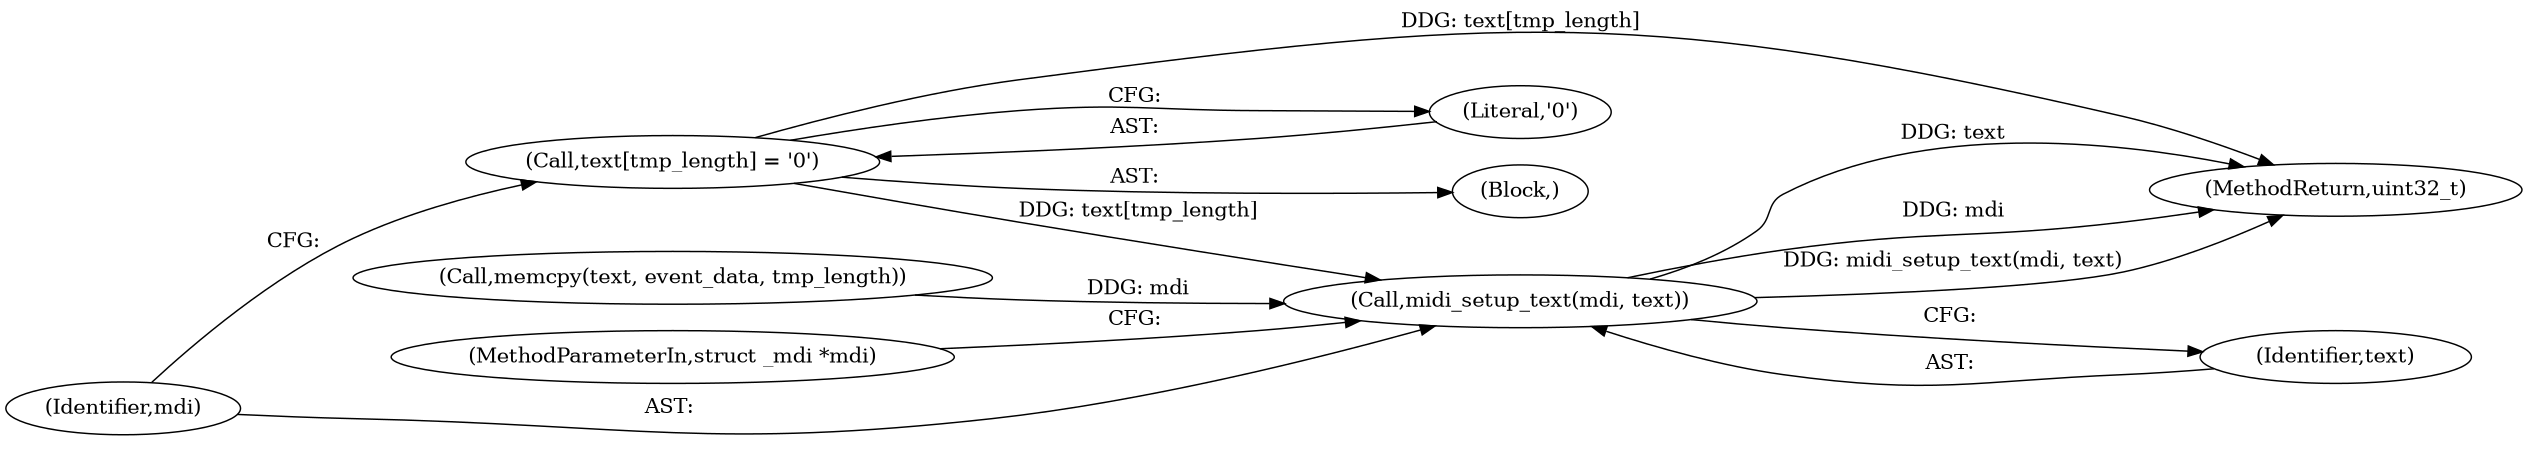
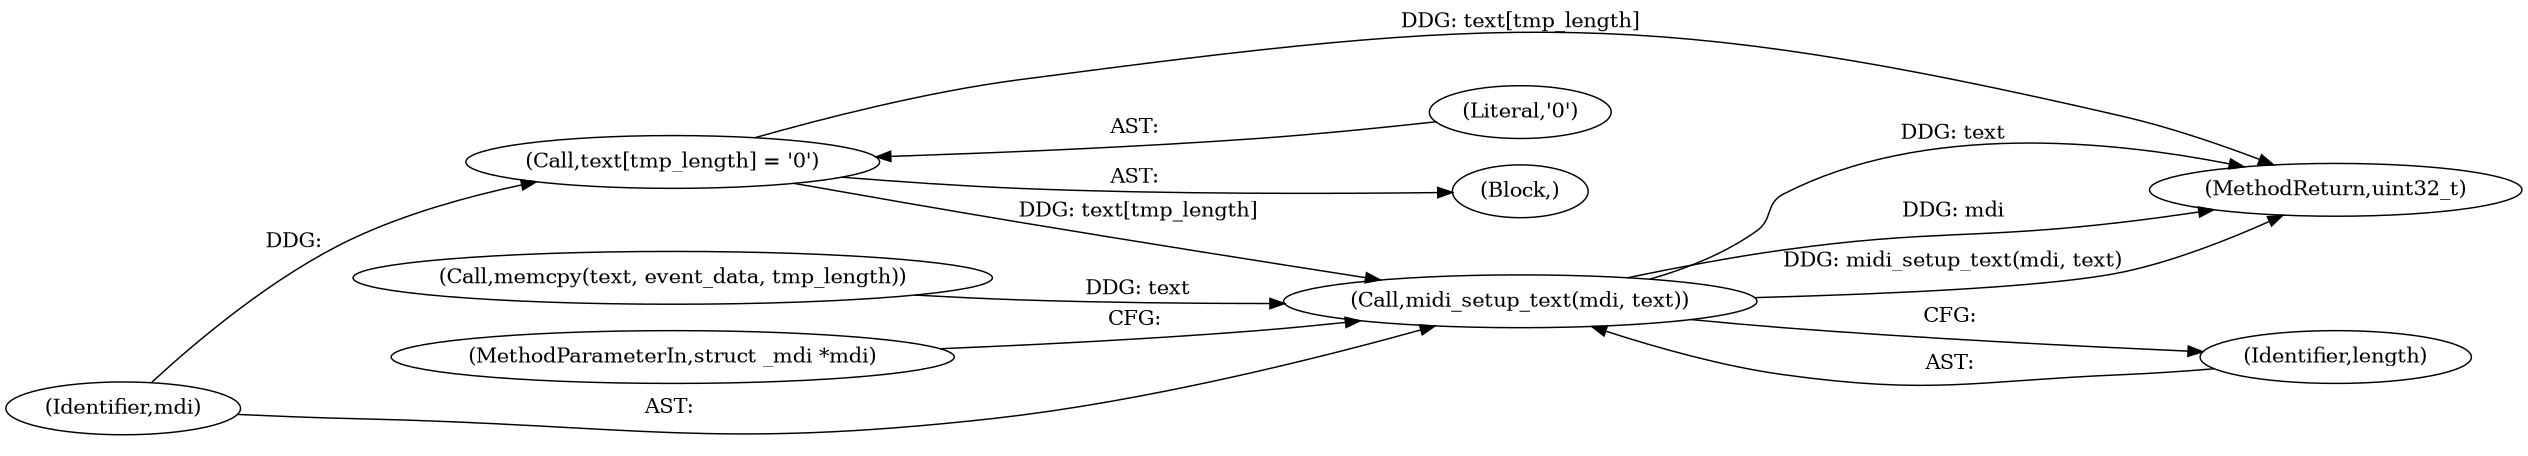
  digraph {
    rankdir=LR
    n1 [label="(Call,text[tmp_length] = '\0')"]
    n2 [label="(Call,midi_setup_text(mdi, text))"]
    n3 [label="(Block,)"]
    n4 [label="(MethodReturn,uint32_t)"]
    n5 [label="(Literal,'\0')"]
-   n6 [label="(Identifier,text)"]
+   n6 [label="(Identifier,length)"]
    n7 [label="(Call,memcpy(text, event_data, tmp_length))"]
    n8 [label="(Identifier,mdi)"]
    n9 [label="(MethodParameterIn,struct _mdi *mdi)"]
    n1 -> n2 [label="DDG: text[tmp_length]"]
    n1 -> n3 [label="AST: "]
    n1 -> n4 [label="DDG: text[tmp_length]"]
-   n1 -> n5 [label="CFG: "]
    n2 -> n4 [label="DDG: midi_setup_text(mdi, text)"]
    n2 -> n4 [label="DDG: text"]
    n2 -> n4 [label="DDG: mdi"]
    n2 -> n6 [label="CFG: "]
    n5 -> n1 [label="AST: "]
    n6 -> n2 [label="AST: "]
-   n7 -> n2 [label="DDG: mdi"]
-   n8 -> n1 [label="CFG: "]
+   n7 -> n2 [label="DDG: text"]
+   n8 -> n1 [label="DDG: "]
    n8 -> n2 [label="AST: "]
    n9 -> n2 [label="CFG: "]
  }
